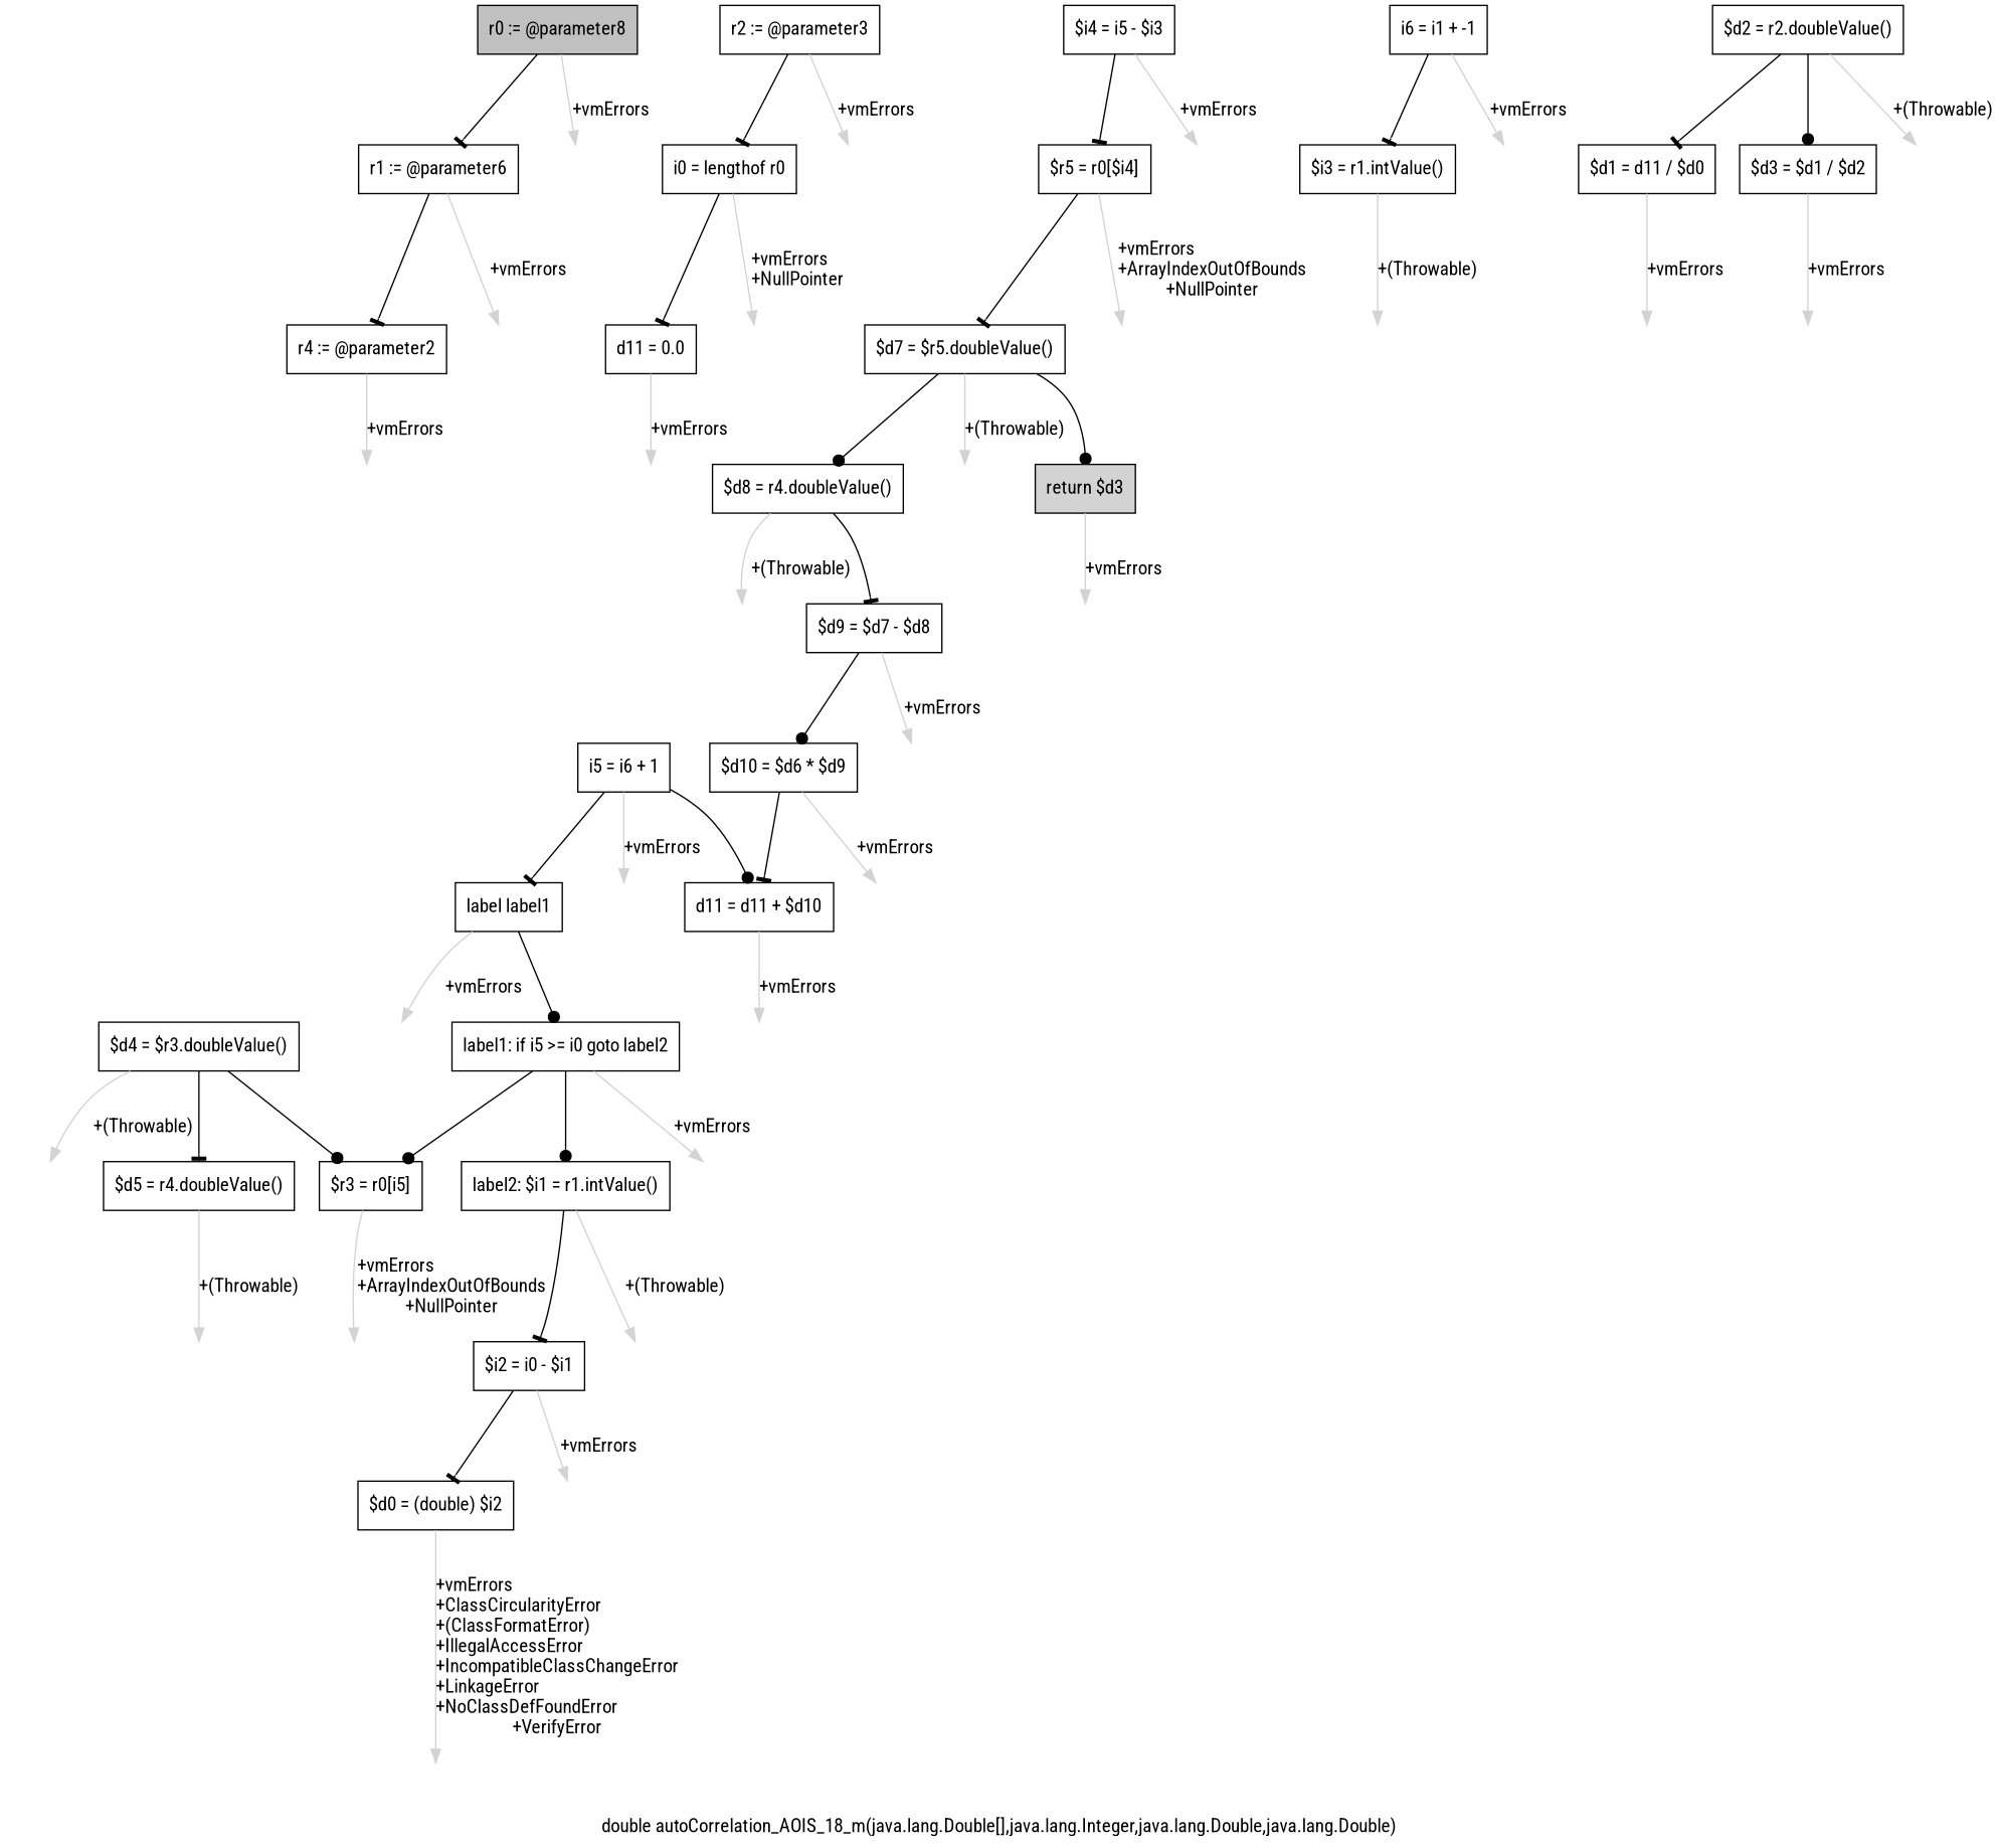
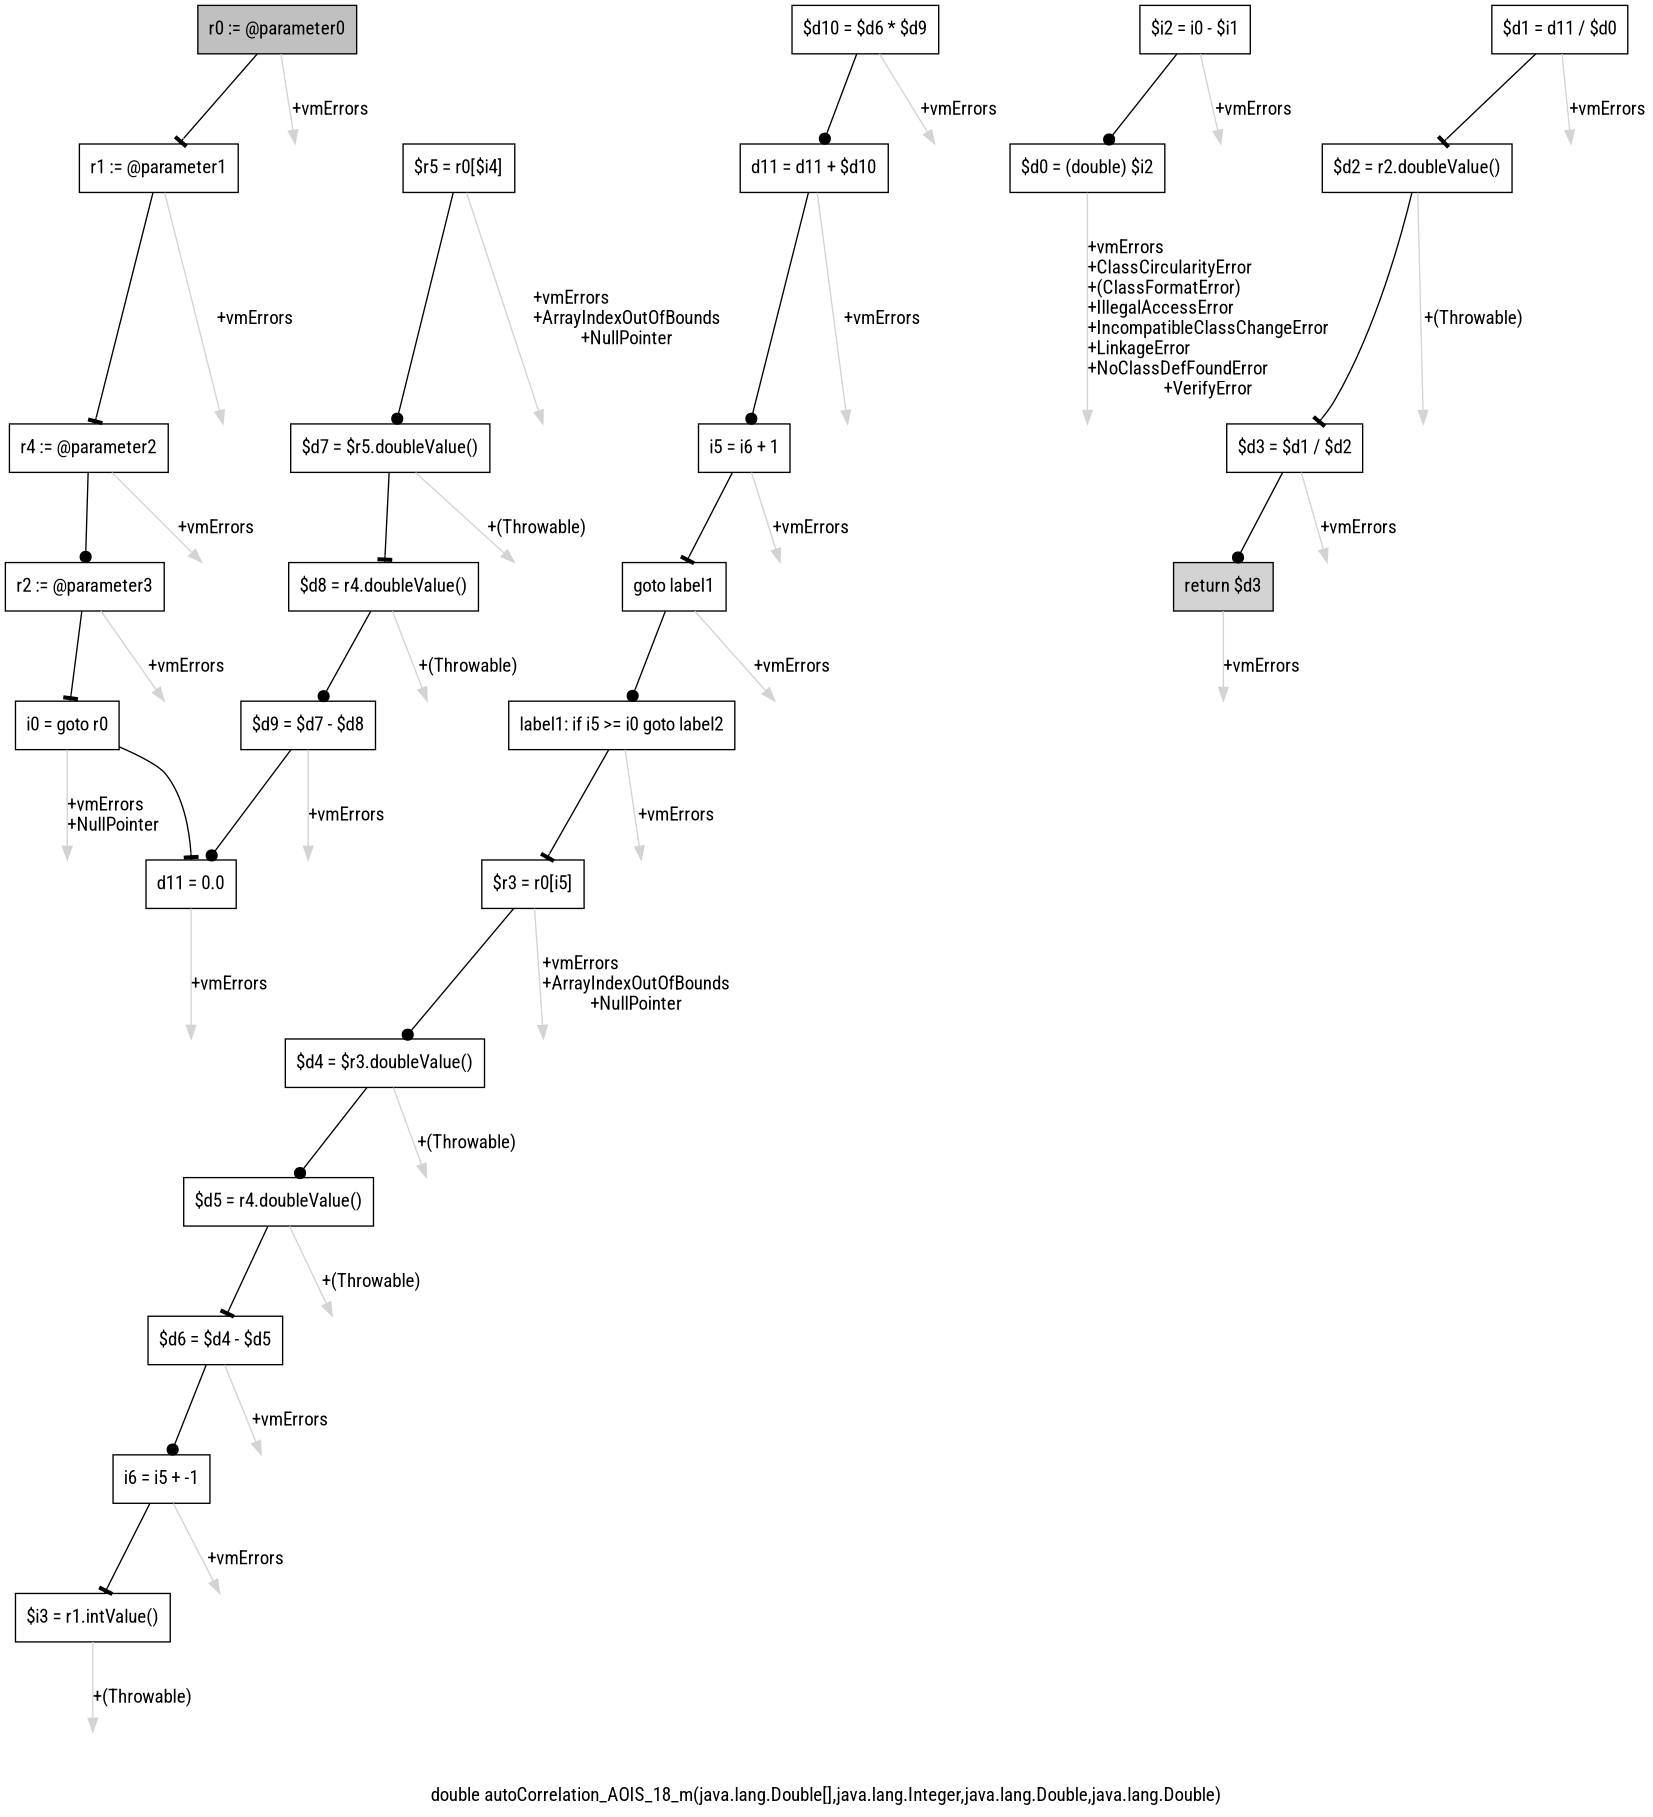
  digraph {
    fontname="Roboto Condensed"
    label="double autoCorrelation_AOIS_18_m(java.lang.Double[],java.lang.Integer,java.lang.Double,java.lang.Double)"
    node [fontname="Roboto Condensed" shape=box style=invis]
    edge [color=lightgray fontname="Roboto Condensed"]
-   n1 [fillcolor=gray label="r0 := @parameter8" style=filled]
-   n2 [label="r1 := @parameter6" style=""]
+   n1 [fillcolor=gray label="r0 := @parameter0" style=filled]
+   n2 [label="r1 := @parameter1" style=""]
    n3 [label=Esc]
    n4 [label="r4 := @parameter2" style=""]
    n5 [label=Esc]
    n6 [label="r2 := @parameter3" style=""]
    n7 [label=Esc]
-   n8 [label="i0 = lengthof r0" style=""]
+   n8 [label="i0 = goto r0" style=""]
    n9 [label=Esc]
    n10 [label="d11 = 0.0" style=""]
    n11 [label=Esc]
    n12 [label=Esc]
    n13 [label="label1: if i5 >= i0 goto label2" style=""]
    n14 [label="$r3 = r0[i5]" style=""]
-   n15 [label="label2: $i1 = r1.intValue()" style=""]
    n16 [label=Esc]
    n17 [label=Esc]
    n18 [label="$d4 = $r3.doubleValue()" style=""]
    n19 [label=Esc]
    n20 [label="$i2 = i0 - $i1" style=""]
    n21 [label=Esc]
    n22 [label="$d5 = r4.doubleValue()" style=""]
    n23 [label=Esc]
    n24 [label="$d0 = (double) $i2" style=""]
    n25 [label=Esc]
+   n26 [label="$d6 = $d4 - $d5" style=""]
    n27 [label=Esc]
-   n28 [label="i6 = i1 + -1" style=""]
+   n28 [label="i6 = i5 + -1" style=""]
    n29 [label=Esc]
    n30 [label="$i3 = r1.intValue()" style=""]
    n31 [label=Esc]
    n32 [label=Esc]
-   n33 [label="$i4 = i5 - $i3" style=""]
    n34 [label="$r5 = r0[$i4]" style=""]
    n35 [label=Esc]
    n36 [label="$d7 = $r5.doubleValue()" style=""]
    n37 [label=Esc]
    n38 [label="$d8 = r4.doubleValue()" style=""]
    n39 [label=Esc]
    n40 [label="$d9 = $d7 - $d8" style=""]
    n41 [label=Esc]
    n42 [label="$d10 = $d6 * $d9" style=""]
    n43 [label=Esc]
    n44 [label="d11 = d11 + $d10" style=""]
    n45 [label=Esc]
    n46 [label="i5 = i6 + 1" style=""]
    n47 [label=Esc]
-   n48 [label="label label1" style=""]
+   n48 [label="goto label1" style=""]
    n49 [label=Esc]
    n50 [label=Esc]
    n51 [label=Esc]
    n52 [label="$d1 = d11 / $d0" style=""]
    n53 [label="$d2 = r2.doubleValue()" style=""]
    n54 [label=Esc]
    n55 [label="$d3 = $d1 / $d2" style=""]
    n56 [label=Esc]
    n57 [fillcolor=lightgray label="return $d3" style=filled]
    n58 [label=Esc]
    n59 [label=Esc]
    n1 -> n2 [arrowhead=tee color=black]
    n1 -> n3 [label="\l+vmErrors"]
    n2 -> n4 [arrowhead=tee color=black]
    n2 -> n5 [label="\l+vmErrors"]
+   n4 -> n6 [arrowhead=dot color=black]
    n4 -> n7 [label="\l+vmErrors"]
    n6 -> n8 [arrowhead=tee color=black]
    n6 -> n9 [label="\l+vmErrors"]
    n8 -> n10 [arrowhead=tee color=black]
    n8 -> n11 [label="\l+vmErrors\l+NullPointer"]
    n10 -> n12 [label="\l+vmErrors"]
-   n13 -> n14 [arrowhead=dot color=black]
-   n13 -> n15 [arrowhead=dot color=black]
+   n13 -> n14 [arrowhead=tee color=black]
    n13 -> n16 [label="\l+vmErrors"]
-   n18 -> n14 [arrowhead=dot color=black]
+   n14 -> n18 [arrowhead=dot color=black]
    n14 -> n19 [label="\l+vmErrors\l+ArrayIndexOutOfBounds\l+NullPointer"]
-   n15 -> n20 [arrowhead=tee color=black]
-   n15 -> n21 [label="\l+(Throwable)"]
-   n18 -> n22 [arrowhead=tee color=black]
+   n18 -> n22 [arrowhead=dot color=black]
    n18 -> n23 [label="\l+(Throwable)"]
-   n20 -> n24 [arrowhead=tee color=black]
+   n20 -> n24 [arrowhead=dot color=black]
    n20 -> n25 [label="\l+vmErrors"]
+   n22 -> n26 [arrowhead=tee color=black]
    n22 -> n27 [label="\l+(Throwable)"]
    n24 -> n51 [label="\l+vmErrors\l+ClassCircularityError\l+(ClassFormatError)\l+IllegalAccessError\l+IncompatibleClassChangeError\l+LinkageError\l+NoClassDefFoundError\l+VerifyError"]
+   n26 -> n28 [arrowhead=dot color=black]
+   n26 -> n29 [label="\l+vmErrors"]
    n28 -> n30 [arrowhead=tee color=black]
    n28 -> n31 [label="\l+vmErrors"]
    n30 -> n32 [label="\l+(Throwable)"]
-   n33 -> n34 [arrowhead=tee color=black]
-   n33 -> n35 [label="\l+vmErrors"]
-   n34 -> n36 [arrowhead=tee color=black]
+   n34 -> n36 [arrowhead=dot color=black]
    n34 -> n37 [label="\l+vmErrors\l+ArrayIndexOutOfBounds\l+NullPointer"]
-   n36 -> n38 [arrowhead=dot color=black]
+   n36 -> n38 [arrowhead=tee color=black]
    n36 -> n39 [label="\l+(Throwable)"]
-   n38 -> n40 [arrowhead=tee color=black]
+   n38 -> n40 [arrowhead=dot color=black]
    n38 -> n41 [label="\l+(Throwable)"]
-   n40 -> n42 [arrowhead=dot color=black]
+   n40 -> n10 [arrowhead=dot color=black]
    n40 -> n43 [label="\l+vmErrors"]
-   n42 -> n44 [arrowhead=tee color=black]
+   n42 -> n44 [arrowhead=dot color=black]
    n42 -> n45 [label="\l+vmErrors"]
-   n46 -> n44 [arrowhead=dot color=black]
+   n44 -> n46 [arrowhead=dot color=black]
    n44 -> n47 [label="\l+vmErrors"]
    n46 -> n48 [arrowhead=tee color=black]
    n46 -> n49 [label="\l+vmErrors"]
    n48 -> n13 [arrowhead=dot color=black]
    n48 -> n50 [label="\l+vmErrors"]
-   n53 -> n52 [arrowhead=tee color=black]
+   n52 -> n53 [arrowhead=tee color=black]
    n52 -> n54 [label="\l+vmErrors"]
-   n53 -> n55 [arrowhead=dot color=black]
+   n53 -> n55 [arrowhead=tee color=black]
    n53 -> n56 [label="\l+(Throwable)"]
-   n36 -> n57 [arrowhead=dot color=black]
+   n55 -> n57 [arrowhead=dot color=black]
    n55 -> n58 [label="\l+vmErrors"]
    n57 -> n59 [label="\l+vmErrors"]
  }
